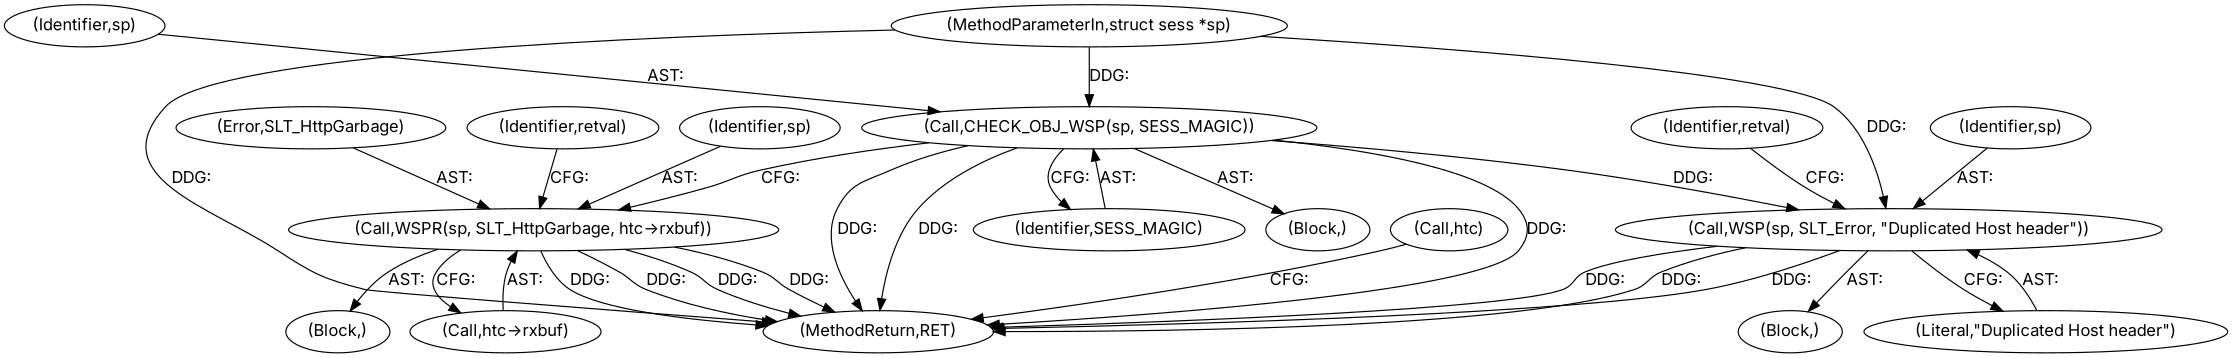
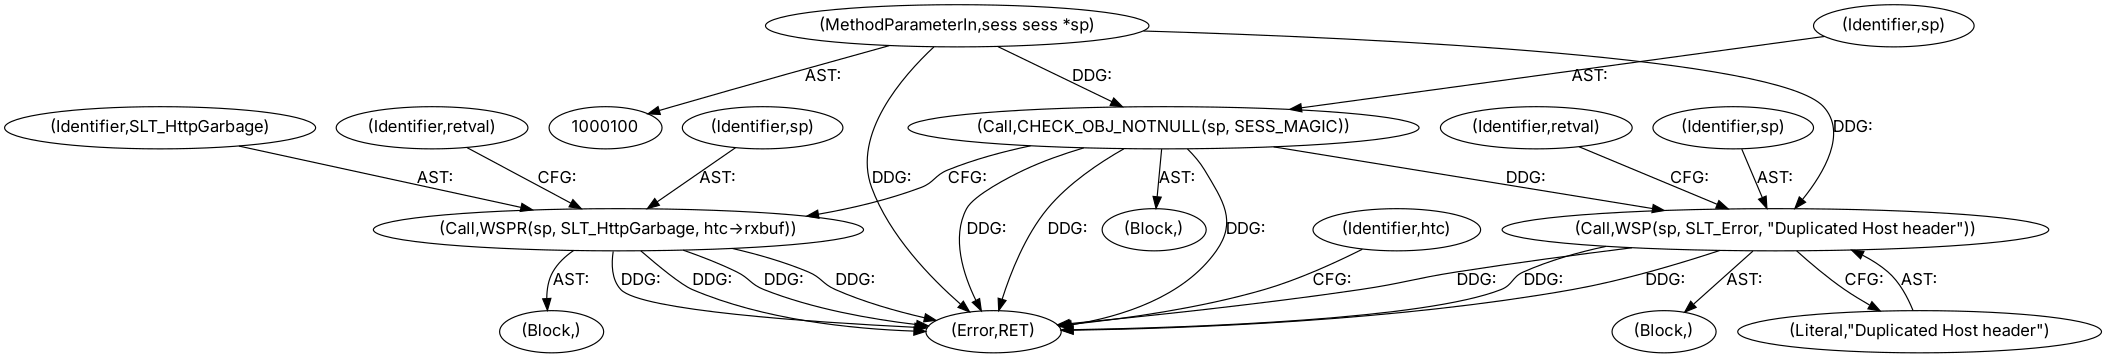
  digraph {
    fontname=Inter
    node [fontname=Inter]
    edge [fontname=Inter]
-   n1 [label="(MethodParameterIn,struct sess *sp)"]
-   n2 [label="(Call,CHECK_OBJ_WSP(sp, SESS_MAGIC))"]
+   n1 [label="(MethodParameterIn,sess sess *sp)"]
+   n2 [label="(Call,CHECK_OBJ_NOTNULL(sp, SESS_MAGIC))"]
    n3 [label="(Call,WSP(sp, SLT_Error, \"Duplicated Host header\"))"]
-   n4 [label="(MethodReturn,RET)"]
+   n4 [label="(Error,RET)"]
+   1000100
    n6 [label="(Call,WSPR(sp, SLT_HttpGarbage, htc->rxbuf))"]
-   n7 [label="(Identifier,SESS_MAGIC)"]
    n8 [label="(Block,)"]
    n9 [label="(Block,)"]
-   n10 [label="(Call,htc->rxbuf)"]
    n11 [label="(Block,)"]
    n12 [label="(Literal,\"Duplicated Host header\")"]
    n13 [label="(Identifier,retval)"]
    n14 [label="(Identifier,sp)"]
-   n15 [label="(Call,htc)"]
+   n15 [label="(Identifier,htc)"]
    n16 [label="(Identifier,sp)"]
-   n17 [label="(Error,SLT_HttpGarbage)"]
+   n17 [label="(Identifier,SLT_HttpGarbage)"]
    n18 [label="(Identifier,sp)"]
    n19 [label="(Identifier,retval)"]
    n1 -> n2 [label="DDG: "]
    n1 -> n3 [label="DDG: "]
    n1 -> n4 [label="DDG: "]
+   n1 -> 1000100 [label="AST: "]
    n2 -> n3 [label="DDG: "]
    n2 -> n4 [label="DDG: "]
    n2 -> n4 [label="DDG: "]
    n2 -> n4 [label="DDG: "]
    n2 -> n6 [label="CFG: "]
-   n2 -> n7 [label="CFG: "]
    n2 -> n8 [label="AST: "]
    n3 -> n4 [label="DDG: "]
    n3 -> n4 [label="DDG: "]
    n3 -> n4 [label="DDG: "]
    n3 -> n11 [label="AST: "]
    n3 -> n12 [label="CFG: "]
    n6 -> n4 [label="DDG: "]
    n6 -> n4 [label="DDG: "]
    n6 -> n4 [label="DDG: "]
    n6 -> n4 [label="DDG: "]
    n6 -> n9 [label="AST: "]
-   n6 -> n10 [label="CFG: "]
-   n7 -> n2 [label="AST: "]
-   n10 -> n6 [label="AST: "]
    n12 -> n3 [label="AST: "]
    n13 -> n3 [label="CFG: "]
    n14 -> n3 [label="AST: "]
    n15 -> n4 [label="CFG: "]
    n16 -> n6 [label="AST: "]
    n17 -> n6 [label="AST: "]
    n18 -> n2 [label="AST: "]
    n19 -> n6 [label="CFG: "]
  }
